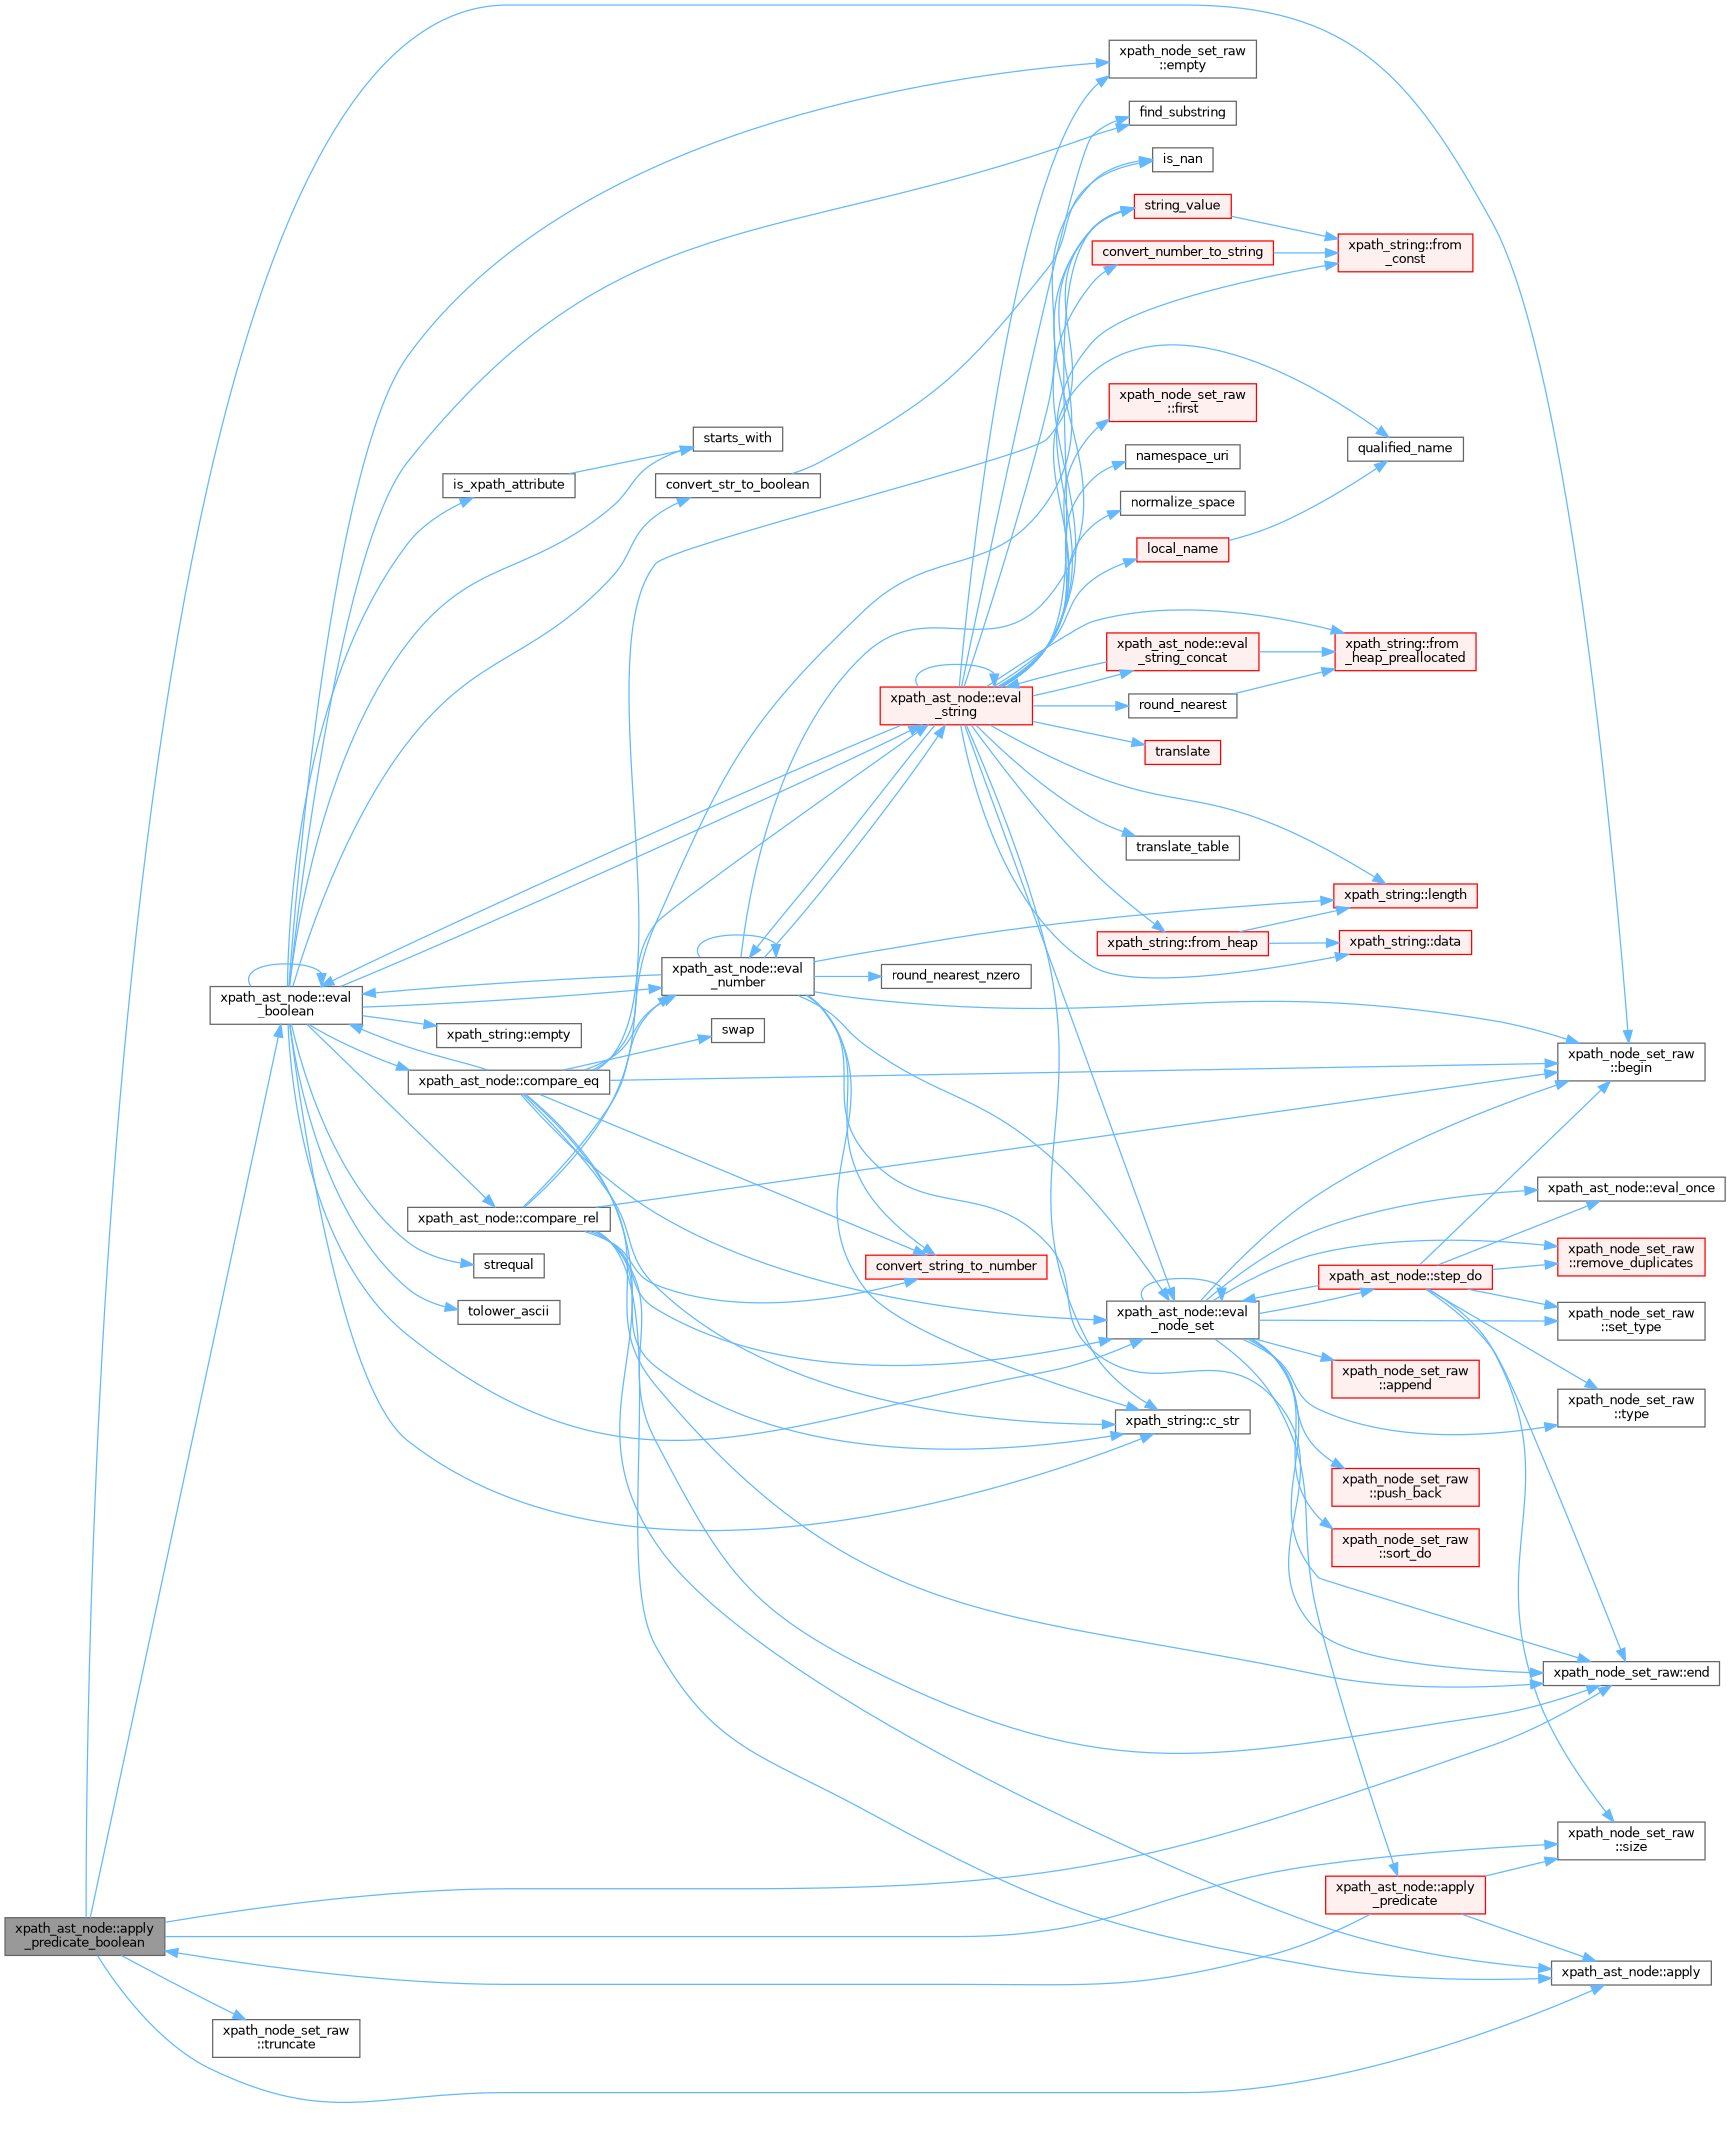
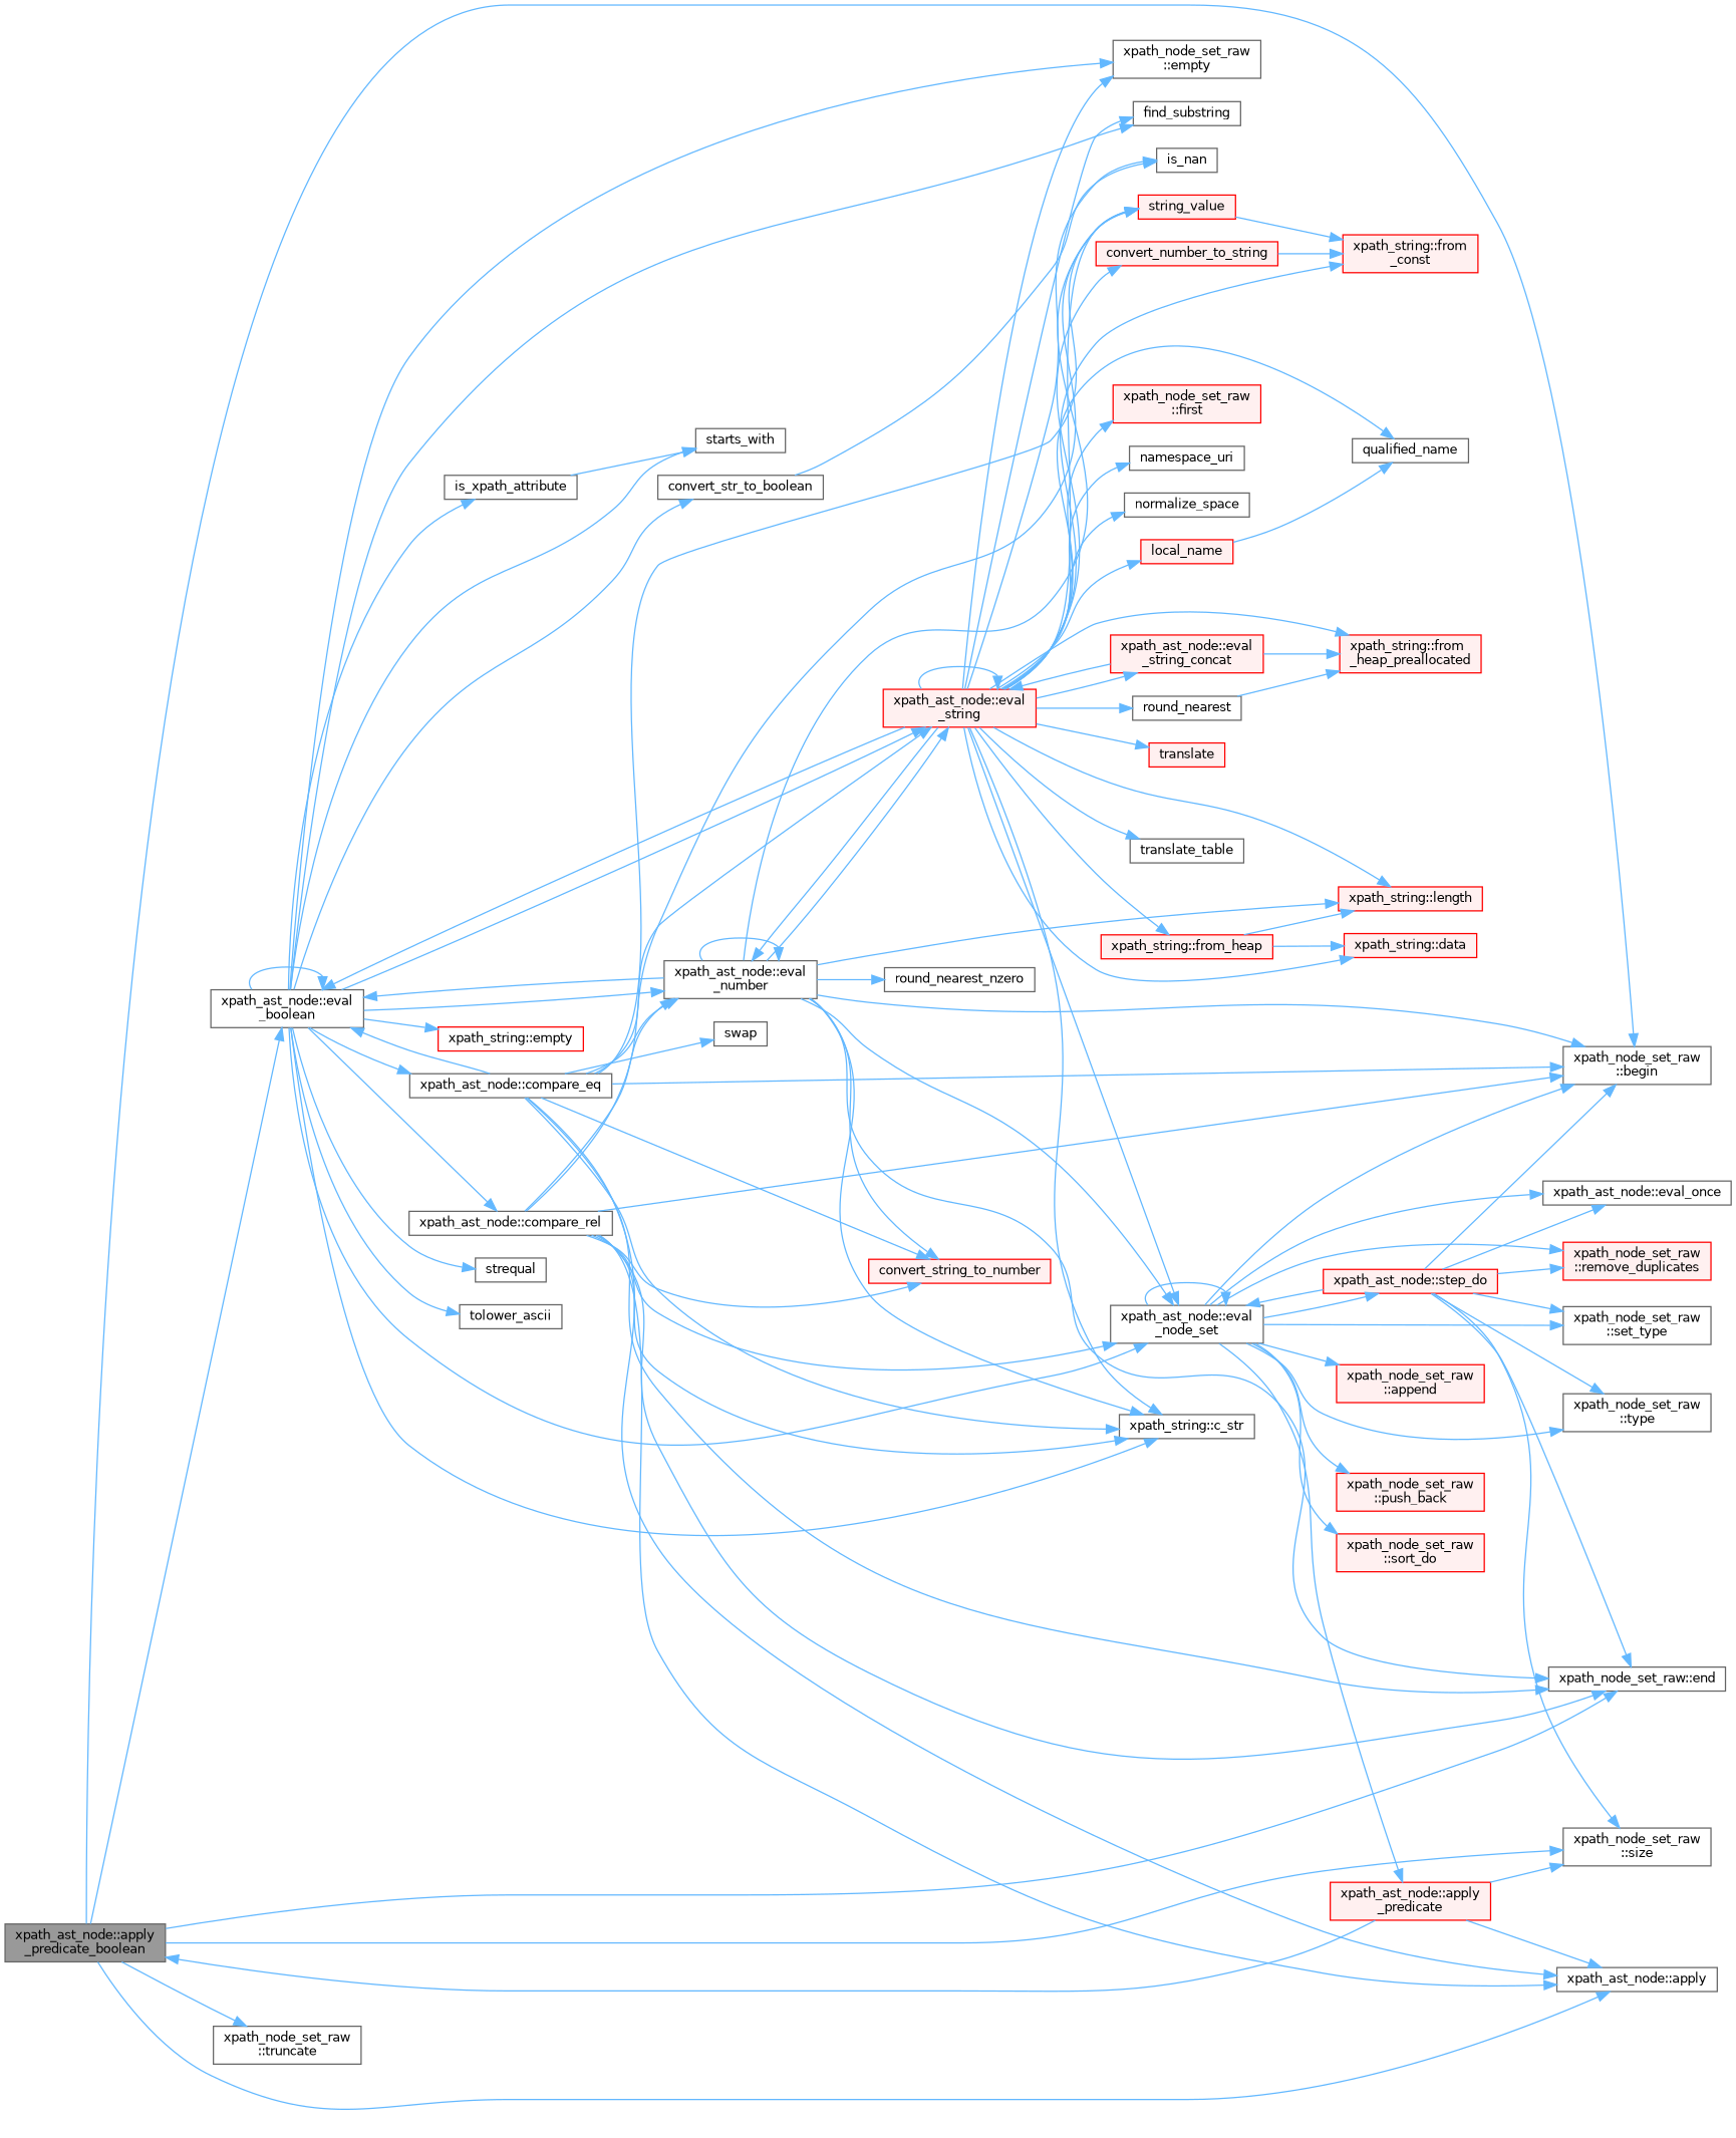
  digraph {
    rankdir=LR
    node [color=grey40 fillcolor=white fontname=Helvetica fontsize=10 shape=box style=filled]
    edge [color=steelblue1 fontname=Helvetica fontsize=10 labelfontname=Helvetica labelfontsize=10 style=solid]
    n1 [color=gray40 fillcolor=grey60 fontcolor=black height=0.2 label="xpath_ast_node::apply\l_predicate_boolean" width=0.4]
    n2 [height=0.2 label="xpath_node_set_raw\l::begin" width=0.4]
    n3 [height=0.2 label="xpath_node_set_raw::end" width=0.4]
    n4 [height=0.2 label="xpath_ast_node::eval\l_boolean" width=0.4]
    n5 [height=0.2 label="xpath_ast_node::apply" width=0.4]
    n6 [height=0.2 label="xpath_node_set_raw\l::size" width=0.4]
    n7 [height=0.2 label="xpath_node_set_raw\l::truncate" width=0.4]
    n8 [height=0.2 label="xpath_string::c_str" width=0.4]
    n9 [height=0.2 label="xpath_ast_node::compare_eq" width=0.4]
    n10 [height=0.2 label="xpath_ast_node::eval\l_node_set" width=0.4]
    n11 [height=0.2 label="xpath_ast_node::eval\l_number" width=0.4]
    n12 [color=red fillcolor="#FFF0F0" height=0.2 label="xpath_ast_node::eval\l_string" width=0.4]
    n13 [height=0.2 label="xpath_node_set_raw\l::empty" width=0.4]
    n14 [height=0.2 label=find_substring width=0.4]
    n15 [height=0.2 label="xpath_ast_node::compare_rel" width=0.4]
    n16 [height=0.2 label=convert_str_to_boolean width=0.4]
-   n17 [height=0.2 label="xpath_string::empty" width=0.4]
+   n17 [color=red height=0.2 label="xpath_string::empty" width=0.4]
    n18 [height=0.2 label=is_xpath_attribute width=0.4]
    n19 [height=0.2 label=starts_with width=0.4]
    n20 [height=0.2 label=strequal width=0.4]
    n21 [height=0.2 label=tolower_ascii width=0.4]
    n22 [color=red fillcolor="#FFF0F0" height=0.2 label=convert_string_to_number width=0.4]
    n23 [color=red fillcolor="#FFF0F0" height=0.2 label=string_value width=0.4]
    n24 [height=0.2 label=swap width=0.4]
    n25 [color=red fillcolor="#FFF0F0" height=0.2 label="xpath_node_set_raw\l::append" width=0.4]
    n26 [color=red fillcolor="#FFF0F0" height=0.2 label="xpath_ast_node::apply\l_predicate" width=0.4]
    n27 [height=0.2 label="xpath_ast_node::eval_once" width=0.4]
    n28 [color=red fillcolor="#FFF0F0" height=0.2 label="xpath_node_set_raw\l::push_back" width=0.4]
    n29 [color=red fillcolor="#FFF0F0" height=0.2 label="xpath_node_set_raw\l::remove_duplicates" width=0.4]
    n30 [height=0.2 label="xpath_node_set_raw\l::set_type" width=0.4]
    n31 [color=red fillcolor="#FFF0F0" height=0.2 label="xpath_node_set_raw\l::sort_do" width=0.4]
    n32 [color=red fillcolor="#FFF0F0" height=0.2 label="xpath_ast_node::step_do" width=0.4]
    n33 [height=0.2 label="xpath_node_set_raw\l::type" width=0.4]
    n34 [color=red fillcolor="#FFF0F0" height=0.2 label="xpath_string::length" width=0.4]
    n35 [height=0.2 label=round_nearest_nzero width=0.4]
    n36 [color=red fillcolor="#FFF0F0" height=0.2 label=convert_number_to_string width=0.4]
    n37 [color=red fillcolor="#FFF0F0" height=0.2 label="xpath_string::from\l_const" width=0.4]
    n38 [color=red fillcolor="#FFF0F0" height=0.2 label="xpath_string::from\l_heap_preallocated" width=0.4]
    n39 [color=red fillcolor="#FFF0F0" height=0.2 label="xpath_string::data" width=0.4]
    n40 [color=red fillcolor="#FFF0F0" height=0.2 label="xpath_ast_node::eval\l_string_concat" width=0.4]
    n41 [color=red fillcolor="#FFF0F0" height=0.2 label="xpath_node_set_raw\l::first" width=0.4]
    n42 [color=red fillcolor="#FFF0F0" height=0.2 label="xpath_string::from_heap" width=0.4]
    n43 [height=0.2 label=is_nan width=0.4]
    n44 [color=red fillcolor="#FFF0F0" height=0.2 label=local_name width=0.4]
    n45 [height=0.2 label=qualified_name width=0.4]
    n46 [height=0.2 label=namespace_uri width=0.4]
    n47 [height=0.2 label=normalize_space width=0.4]
    n48 [height=0.2 label=round_nearest width=0.4]
    n49 [color=red fillcolor="#FFF0F0" height=0.2 label=translate width=0.4]
    n50 [height=0.2 label=translate_table width=0.4]
    n1 -> n2
    n1 -> n3
    n1 -> n4
    n1 -> n5
    n1 -> n6
    n1 -> n7
    n4 -> n4
    n4 -> n8
    n4 -> n9
    n4 -> n10
    n4 -> n11
    n4 -> n12
    n4 -> n13
    n4 -> n14
    n4 -> n15
    n4 -> n16
    n4 -> n17
    n4 -> n18
    n4 -> n19
    n4 -> n20
    n4 -> n21
    n9 -> n2
    n9 -> n3
    n9 -> n4
    n9 -> n5
    n9 -> n8
-   n9 -> n10
    n9 -> n11
    n9 -> n12
    n9 -> n22
    n9 -> n23
    n9 -> n24
    n10 -> n2
-   n10 -> n3
    n10 -> n10
    n10 -> n25
    n10 -> n26
    n10 -> n27
    n10 -> n28
    n10 -> n29
    n10 -> n30
    n10 -> n31
    n10 -> n32
    n10 -> n33
    n11 -> n2
    n11 -> n3
    n11 -> n4
    n11 -> n8
    n11 -> n10
    n11 -> n11
    n11 -> n12
    n11 -> n22
    n11 -> n23
    n11 -> n34
    n11 -> n35
    n12 -> n4
    n12 -> n8
    n12 -> n10
    n12 -> n11
    n12 -> n12
    n12 -> n13
    n12 -> n14
    n12 -> n23
    n12 -> n34
    n12 -> n36
    n12 -> n37
    n12 -> n38
    n12 -> n39
    n12 -> n40
    n12 -> n41
    n12 -> n42
    n12 -> n43
    n12 -> n44
    n12 -> n45
    n12 -> n46
    n12 -> n47
    n12 -> n48
    n12 -> n49
    n12 -> n50
    n15 -> n2
    n15 -> n3
    n15 -> n5
    n15 -> n8
    n15 -> n10
    n15 -> n11
    n15 -> n22
    n15 -> n23
    n16 -> n43
    n18 -> n19
    n23 -> n37
    n26 -> n1
    n26 -> n5
    n26 -> n6
    n32 -> n2
    n32 -> n3
    n32 -> n6
    n32 -> n10
    n32 -> n27
    n32 -> n29
    n32 -> n30
    n32 -> n33
    n36 -> n37
    n40 -> n12
    n40 -> n38
    n42 -> n34
    n42 -> n39
    n44 -> n45
    n48 -> n38
  }
